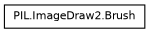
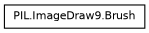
  digraph {
    rankdir=LR
-   n1 [color=black fillcolor=white fontname=Helvetica fontsize=10 height=0.2 label="PIL.ImageDraw2.Brush" shape=record style=filled width=0.4]
+   n1 [color=black fillcolor=white fontname=Helvetica fontsize=10 height=0.2 label="PIL.ImageDraw9.Brush" shape=record style=filled width=0.4]
  }
